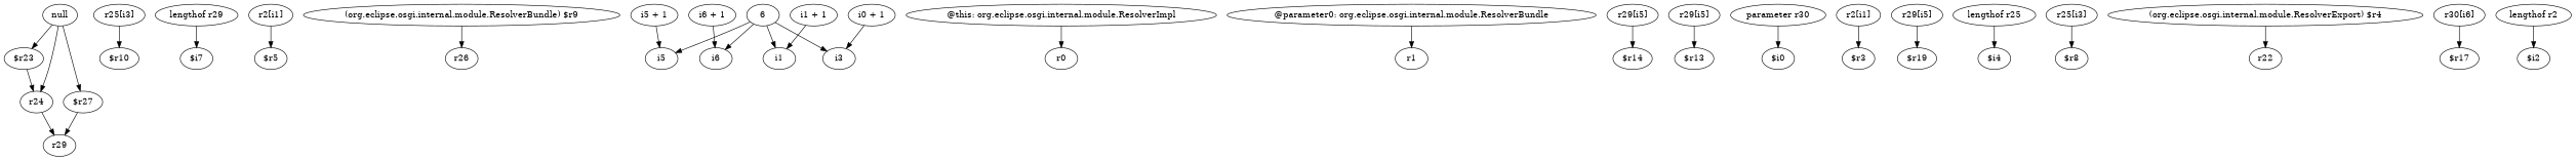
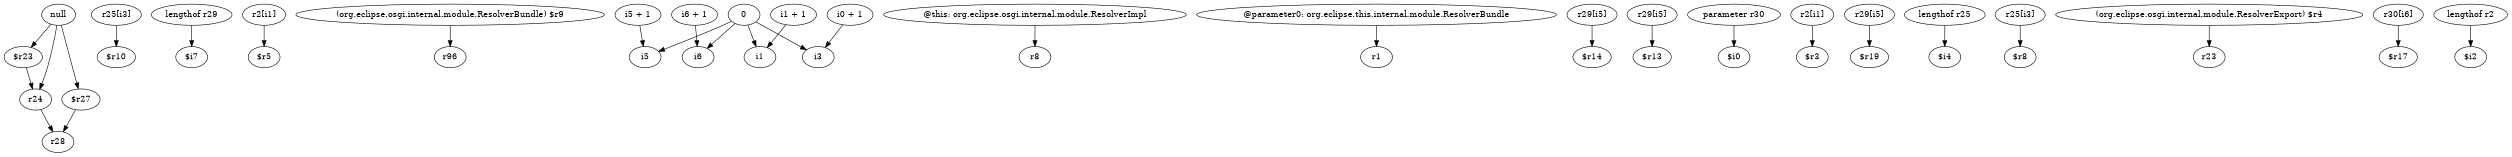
  digraph {
    n1 [label=null]
    n2 [label="$r23"]
    n3 [label="$r27"]
    n4 [label=r24]
-   n5 [label=r29]
+   n5 [label=r28]
    n6 [label="r25[i3]"]
    n7 [label="$r10"]
    n8 [label="lengthof r29"]
    n9 [label="$i7"]
    n10 [label="r2[i1]"]
    n11 [label="$r5"]
    n12 [label="(org.eclipse.osgi.internal.module.ResolverBundle) $r9"]
-   n13 [label=r26]
+   n13 [label=r96]
    n14 [label="i5 + 1"]
    n15 [label=i5]
    n16 [label="@this: org.eclipse.osgi.internal.module.ResolverImpl"]
-   n17 [label=r0]
+   n17 [label=r8]
    n18 [label="i6 + 1"]
    n19 [label=i6]
-   n20 [label="@parameter0: org.eclipse.osgi.internal.module.ResolverBundle"]
+   n20 [label="@parameter0: org.eclipse.this.internal.module.ResolverBundle"]
    n21 [label=r1]
    n22 [label="i1 + 1"]
    n23 [label=i1]
    n24 [label="r29[i5]"]
    n25 [label="$r14"]
    n26 [label="r29[i5]"]
    n27 [label="$r13"]
    n28 [label="parameter r30"]
    n29 [label="$i0"]
    n30 [label="r2[i1]"]
    n31 [label="$r3"]
    n32 [label="r29[i5]"]
    n33 [label="$r19"]
    n34 [label="lengthof r25"]
    n35 [label="$i4"]
-   n36 [label=6]
+   n36 [label=0]
    n37 [label=i3]
    n38 [label="i0 + 1"]
    n39 [label="r25[i3]"]
    n40 [label="$r8"]
    n41 [label="(org.eclipse.osgi.internal.module.ResolverExport) $r4"]
-   n42 [label=r22]
+   n42 [label=r23]
    n43 [label="r30[i6]"]
    n44 [label="$r17"]
    n45 [label="lengthof r2"]
    n46 [label="$i2"]
    n1 -> n2
    n1 -> n3
    n1 -> n4
    n2 -> n4
    n3 -> n5
    n4 -> n5
    n6 -> n7
    n8 -> n9
    n10 -> n11
    n12 -> n13
    n14 -> n15
    n16 -> n17
    n18 -> n19
    n20 -> n21
    n22 -> n23
    n24 -> n25
    n26 -> n27
    n28 -> n29
    n30 -> n31
    n32 -> n33
    n34 -> n35
    n36 -> n15
    n36 -> n19
    n36 -> n23
    n36 -> n37
    n38 -> n37
    n39 -> n40
    n41 -> n42
    n43 -> n44
    n45 -> n46
  }
